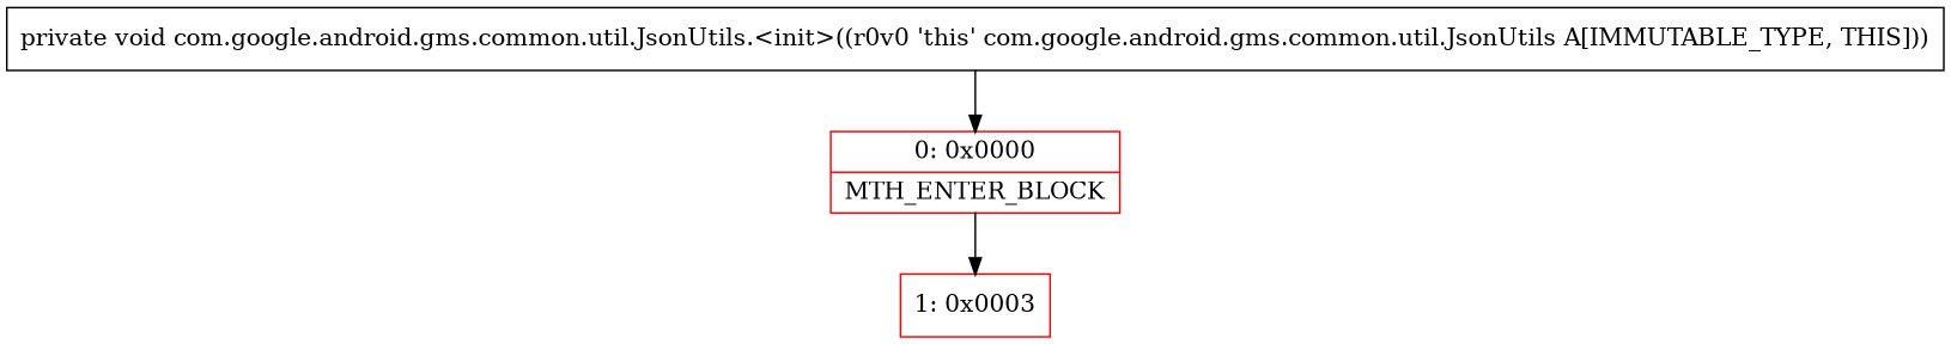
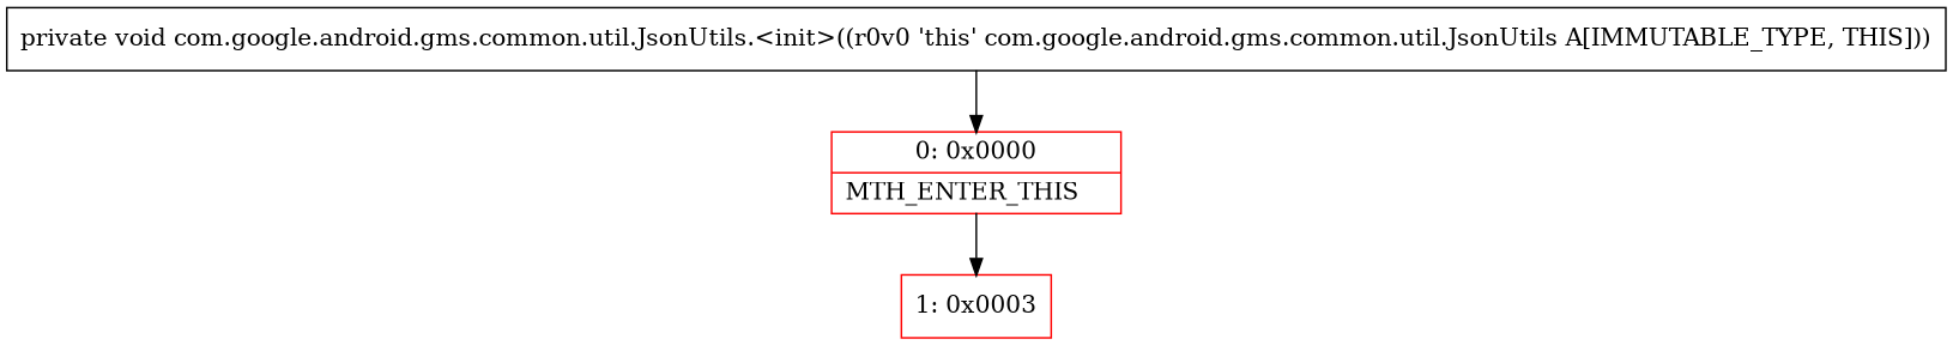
  digraph {
    node [color=red shape=record]
-   n1 [label="{0\:\ 0x0000|MTH_ENTER_BLOCK\l}"]
+   n1 [label="{0\:\ 0x0000|MTH_ENTER_THIS\l}"]
    n2 [label="{1\:\ 0x0003}"]
    n3 [label="{private void com.google.android.gms.common.util.JsonUtils.\<init\>((r0v0 'this' com.google.android.gms.common.util.JsonUtils A[IMMUTABLE_TYPE, THIS])) }" color=""]
    subgraph cluster_1 {
      label="R(0)"
    }
    n1 -> n2
    n3 -> n1
  }
